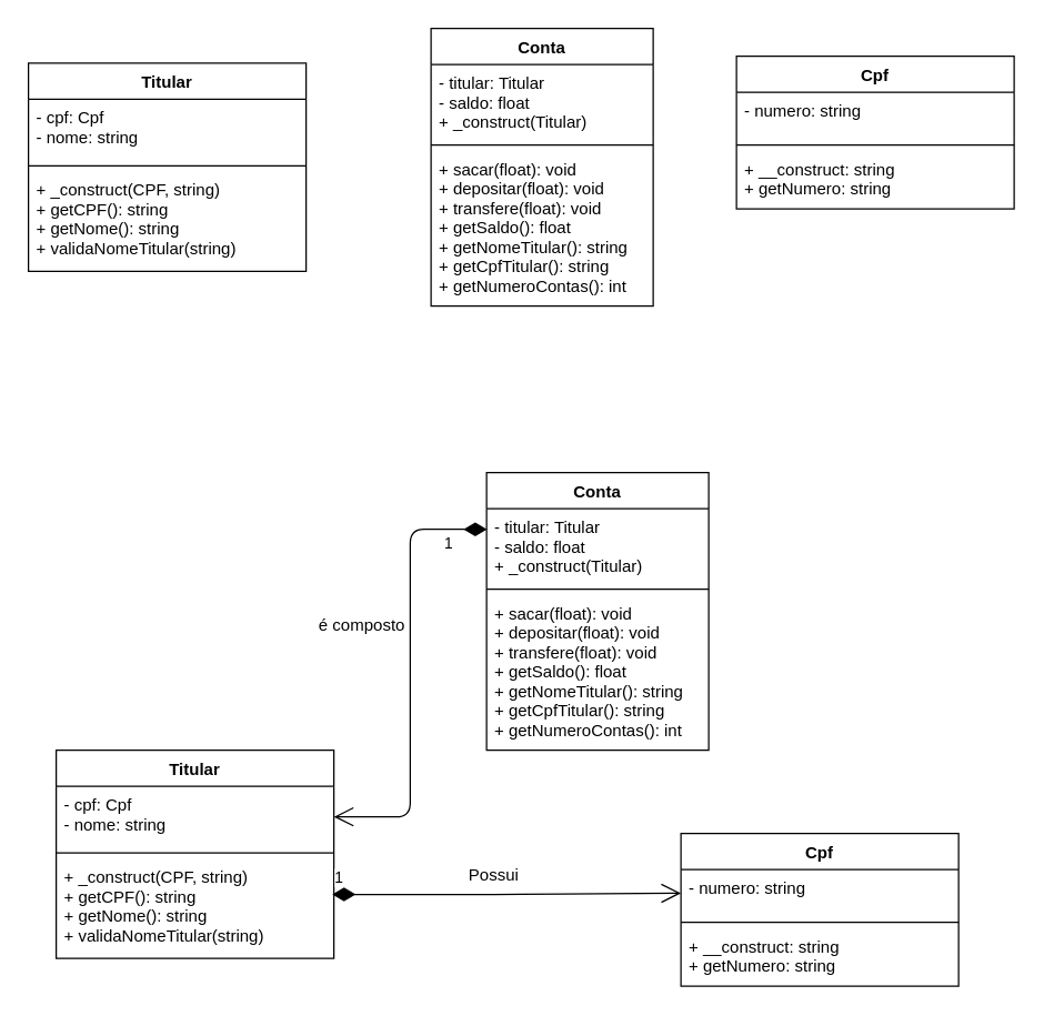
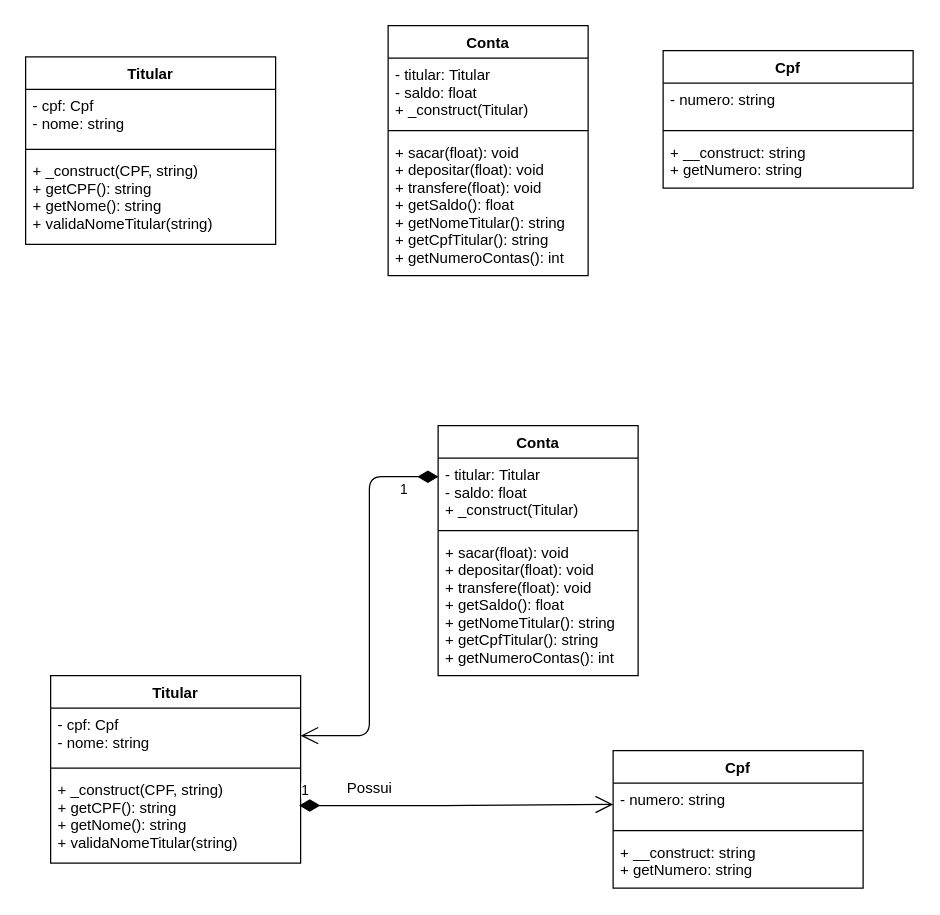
  <mxCell id="0" />
  <mxCell id="1" parent="0" />
  <mxCell id="2" value="Titular" style="swimlane;fontStyle=1;align=center;verticalAlign=top;childLayout=stackLayout;horizontal=1;startSize=26;horizontalStack=0;resizeParent=1;resizeParentMax=0;resizeLast=0;collapsible=1;marginBottom=0;" parent="1" vertex="1"><mxGeometry x="20" y="45" width="200" height="150" as="geometry" /></mxCell>
  <mxCell id="3" value="- cpf: Cpf&#10;- nome: string" style="text;strokeColor=none;fillColor=none;align=left;verticalAlign=top;spacingLeft=4;spacingRight=4;overflow=hidden;rotatable=0;points=[[0,0.5],[1,0.5]];portConstraint=eastwest;" parent="2" vertex="1"><mxGeometry y="26" width="200" height="44" as="geometry" /></mxCell>
  <mxCell id="4" value="" style="line;strokeWidth=1;fillColor=none;align=left;verticalAlign=middle;spacingTop=-1;spacingLeft=3;spacingRight=3;rotatable=0;labelPosition=right;points=[];portConstraint=eastwest;" parent="2" vertex="1"><mxGeometry y="70" width="200" height="8" as="geometry" /></mxCell>
  <mxCell id="5" value="+ _construct(CPF, string)&#10;+ getCPF(): string&#10;+ getNome(): string&#10;+ validaNomeTitular(string)" style="text;strokeColor=none;fillColor=none;align=left;verticalAlign=top;spacingLeft=4;spacingRight=4;overflow=hidden;rotatable=0;points=[[0,0.5],[1,0.5]];portConstraint=eastwest;" parent="2" vertex="1"><mxGeometry y="78" width="200" height="72" as="geometry" /></mxCell>
  <mxCell id="6" value="Conta" style="swimlane;fontStyle=1;align=center;verticalAlign=top;childLayout=stackLayout;horizontal=1;startSize=26;horizontalStack=0;resizeParent=1;resizeParentMax=0;resizeLast=0;collapsible=1;marginBottom=0;" parent="1" vertex="1"><mxGeometry x="310" y="20" width="160" height="200" as="geometry" /></mxCell>
  <mxCell id="7" value="- titular: Titular&#10;- saldo: float&#10;+ _construct(Titular)" style="text;strokeColor=none;fillColor=none;align=left;verticalAlign=top;spacingLeft=4;spacingRight=4;overflow=hidden;rotatable=0;points=[[0,0.5],[1,0.5]];portConstraint=eastwest;" parent="6" vertex="1"><mxGeometry y="26" width="160" height="54" as="geometry" /></mxCell>
  <mxCell id="8" value="" style="line;strokeWidth=1;fillColor=none;align=left;verticalAlign=middle;spacingTop=-1;spacingLeft=3;spacingRight=3;rotatable=0;labelPosition=right;points=[];portConstraint=eastwest;" parent="6" vertex="1"><mxGeometry y="80" width="160" height="8" as="geometry" /></mxCell>
  <mxCell id="9" value="+ sacar(float): void&#10;+ depositar(float): void&#10;+ transfere(float): void&#10;+ getSaldo(): float&#10;+ getNomeTitular(): string&#10;+ getCpfTitular(): string&#10;+ getNumeroContas(): int " style="text;strokeColor=none;fillColor=none;align=left;verticalAlign=top;spacingLeft=4;spacingRight=4;overflow=hidden;rotatable=0;points=[[0,0.5],[1,0.5]];portConstraint=eastwest;" parent="6" vertex="1"><mxGeometry y="88" width="160" height="112" as="geometry" /></mxCell>
  <mxCell id="10" value="Cpf" style="swimlane;fontStyle=1;align=center;verticalAlign=top;childLayout=stackLayout;horizontal=1;startSize=26;horizontalStack=0;resizeParent=1;resizeParentMax=0;resizeLast=0;collapsible=1;marginBottom=0;" parent="1" vertex="1"><mxGeometry x="530" y="40" width="200" height="110" as="geometry" /></mxCell>
  <mxCell id="11" value="- numero: string" style="text;strokeColor=none;fillColor=none;align=left;verticalAlign=top;spacingLeft=4;spacingRight=4;overflow=hidden;rotatable=0;points=[[0,0.5],[1,0.5]];portConstraint=eastwest;" parent="10" vertex="1"><mxGeometry y="26" width="200" height="34" as="geometry" /></mxCell>
  <mxCell id="12" value="" style="line;strokeWidth=1;fillColor=none;align=left;verticalAlign=middle;spacingTop=-1;spacingLeft=3;spacingRight=3;rotatable=0;labelPosition=right;points=[];portConstraint=eastwest;" parent="10" vertex="1"><mxGeometry y="60" width="200" height="8" as="geometry" /></mxCell>
  <mxCell id="13" value="+ __construct: string&#10;+ getNumero: string" style="text;strokeColor=none;fillColor=none;align=left;verticalAlign=top;spacingLeft=4;spacingRight=4;overflow=hidden;rotatable=0;points=[[0,0.5],[1,0.5]];portConstraint=eastwest;" parent="10" vertex="1"><mxGeometry y="68" width="200" height="42" as="geometry" /></mxCell>
  <mxCell id="14" value="Titular" style="swimlane;fontStyle=1;align=center;verticalAlign=top;childLayout=stackLayout;horizontal=1;startSize=26;horizontalStack=0;resizeParent=1;resizeParentMax=0;resizeLast=0;collapsible=1;marginBottom=0;" parent="1" vertex="1"><mxGeometry x="40" y="540" width="200" height="150" as="geometry" /></mxCell>
  <mxCell id="15" value="- cpf: Cpf&#10;- nome: string" style="text;strokeColor=none;fillColor=none;align=left;verticalAlign=top;spacingLeft=4;spacingRight=4;overflow=hidden;rotatable=0;points=[[0,0.5],[1,0.5]];portConstraint=eastwest;" parent="14" vertex="1"><mxGeometry y="26" width="200" height="44" as="geometry" /></mxCell>
  <mxCell id="16" value="" style="line;strokeWidth=1;fillColor=none;align=left;verticalAlign=middle;spacingTop=-1;spacingLeft=3;spacingRight=3;rotatable=0;labelPosition=right;points=[];portConstraint=eastwest;" parent="14" vertex="1"><mxGeometry y="70" width="200" height="8" as="geometry" /></mxCell>
  <mxCell id="17" value="+ _construct(CPF, string)&#10;+ getCPF(): string&#10;+ getNome(): string&#10;+ validaNomeTitular(string)" style="text;strokeColor=none;fillColor=none;align=left;verticalAlign=top;spacingLeft=4;spacingRight=4;overflow=hidden;rotatable=0;points=[[0,0.5],[1,0.5]];portConstraint=eastwest;" parent="14" vertex="1"><mxGeometry y="78" width="200" height="72" as="geometry" /></mxCell>
  <mxCell id="18" value="Conta" style="swimlane;fontStyle=1;align=center;verticalAlign=top;childLayout=stackLayout;horizontal=1;startSize=26;horizontalStack=0;resizeParent=1;resizeParentMax=0;resizeLast=0;collapsible=1;marginBottom=0;" parent="1" vertex="1"><mxGeometry x="350" y="340" width="160" height="200" as="geometry" /></mxCell>
  <mxCell id="19" value="- titular: Titular&#10;- saldo: float&#10;+ _construct(Titular)" style="text;strokeColor=none;fillColor=none;align=left;verticalAlign=top;spacingLeft=4;spacingRight=4;overflow=hidden;rotatable=0;points=[[0,0.5],[1,0.5]];portConstraint=eastwest;" parent="18" vertex="1"><mxGeometry y="26" width="160" height="54" as="geometry" /></mxCell>
  <mxCell id="20" value="" style="line;strokeWidth=1;fillColor=none;align=left;verticalAlign=middle;spacingTop=-1;spacingLeft=3;spacingRight=3;rotatable=0;labelPosition=right;points=[];portConstraint=eastwest;" parent="18" vertex="1"><mxGeometry y="80" width="160" height="8" as="geometry" /></mxCell>
  <mxCell id="21" value="+ sacar(float): void&#10;+ depositar(float): void&#10;+ transfere(float): void&#10;+ getSaldo(): float&#10;+ getNomeTitular(): string&#10;+ getCpfTitular(): string&#10;+ getNumeroContas(): int " style="text;strokeColor=none;fillColor=none;align=left;verticalAlign=top;spacingLeft=4;spacingRight=4;overflow=hidden;rotatable=0;points=[[0,0.5],[1,0.5]];portConstraint=eastwest;" parent="18" vertex="1"><mxGeometry y="88" width="160" height="112" as="geometry" /></mxCell>
  <mxCell id="22" value="Cpf" style="swimlane;fontStyle=1;align=center;verticalAlign=top;childLayout=stackLayout;horizontal=1;startSize=26;horizontalStack=0;resizeParent=1;resizeParentMax=0;resizeLast=0;collapsible=1;marginBottom=0;" parent="1" vertex="1"><mxGeometry x="490" y="600" width="200" height="110" as="geometry" /></mxCell>
  <mxCell id="23" value="- numero: string" style="text;strokeColor=none;fillColor=none;align=left;verticalAlign=top;spacingLeft=4;spacingRight=4;overflow=hidden;rotatable=0;points=[[0,0.5],[1,0.5]];portConstraint=eastwest;" parent="22" vertex="1"><mxGeometry y="26" width="200" height="34" as="geometry" /></mxCell>
  <mxCell id="24" value="" style="line;strokeWidth=1;fillColor=none;align=left;verticalAlign=middle;spacingTop=-1;spacingLeft=3;spacingRight=3;rotatable=0;labelPosition=right;points=[];portConstraint=eastwest;" parent="22" vertex="1"><mxGeometry y="60" width="200" height="8" as="geometry" /></mxCell>
  <mxCell id="25" value="+ __construct: string&#10;+ getNumero: string" style="text;strokeColor=none;fillColor=none;align=left;verticalAlign=top;spacingLeft=4;spacingRight=4;overflow=hidden;rotatable=0;points=[[0,0.5],[1,0.5]];portConstraint=eastwest;" parent="22" vertex="1"><mxGeometry y="68" width="200" height="42" as="geometry" /></mxCell>
  <mxCell id="26" value="1" style="endArrow=open;html=1;endSize=12;startArrow=diamondThin;startSize=14;startFill=1;edgeStyle=orthogonalEdgeStyle;align=left;verticalAlign=bottom;exitX=0.002;exitY=0.275;exitDx=0;exitDy=0;exitPerimeter=0;entryX=1;entryY=0.5;entryDx=0;entryDy=0;" parent="1" source="19" target="15" edge="1"><mxGeometry x="-0.797" y="19" relative="1" as="geometry"><mxPoint x="120" y="470" as="sourcePoint" /><mxPoint x="280" y="470" as="targetPoint" /><mxPoint as="offset" /></mxGeometry></mxCell>
  <mxCell id="27" value="1" style="endArrow=open;html=1;endSize=12;startArrow=diamondThin;startSize=14;startFill=1;edgeStyle=orthogonalEdgeStyle;align=left;verticalAlign=bottom;entryX=0;entryY=0.5;entryDx=0;entryDy=0;exitX=0.994;exitY=0.36;exitDx=0;exitDy=0;exitPerimeter=0;" parent="1" source="17" target="23" edge="1"><mxGeometry x="-1" y="3" relative="1" as="geometry"><mxPoint x="200" y="640" as="sourcePoint" /><mxPoint x="360" y="640" as="targetPoint" /></mxGeometry></mxCell>
- <mxCell id="28" value="é composto" style="text;html=1;align=center;verticalAlign=middle;resizable=0;points=[];autosize=1;" parent="1" vertex="1"><mxGeometry x="220" y="440" width="80" height="20" as="geometry" /></mxCell>
- <mxCell id="29" value="Possui" style="text;html=1;align=center;verticalAlign=middle;resizable=0;points=[];autosize=1;" parent="1" vertex="1"><mxGeometry x="330" y="620" width="50" height="20" as="geometry" /></mxCell>
+ <mxCell id="29" value="Possui" style="text;html=1;align=center;verticalAlign=middle;resizable=0;points=[];autosize=1;" parent="1" vertex="1"><mxGeometry x="270" y="620" width="50" height="20" as="geometry" /></mxCell>
